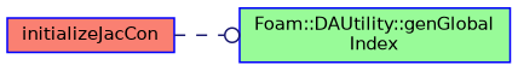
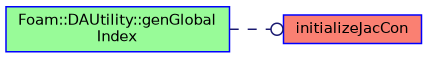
  digraph {
    rankdir=LR
    node [color=blue fontname=Helvetica fontsize=10 shape=record style=filled]
    n1 [fillcolor=salmon fontcolor=black height=0.2 label=initializeJacCon width=0.4]
    n2 [height=0.2 label="Foam::DAUtility::genGlobal\lIndex" width=0.4 fillcolor=palegreen]
-   n1 -> n2 [color=midnightblue fontname=Helvetica fontsize=10 labelfontname=Helvetica labelfontsize=10 style=dashed arrowhead=odot]
+   n2 -> n1 [color=midnightblue fontname=Helvetica fontsize=10 labelfontname=Helvetica labelfontsize=10 style=dashed arrowhead=odot]
  }
